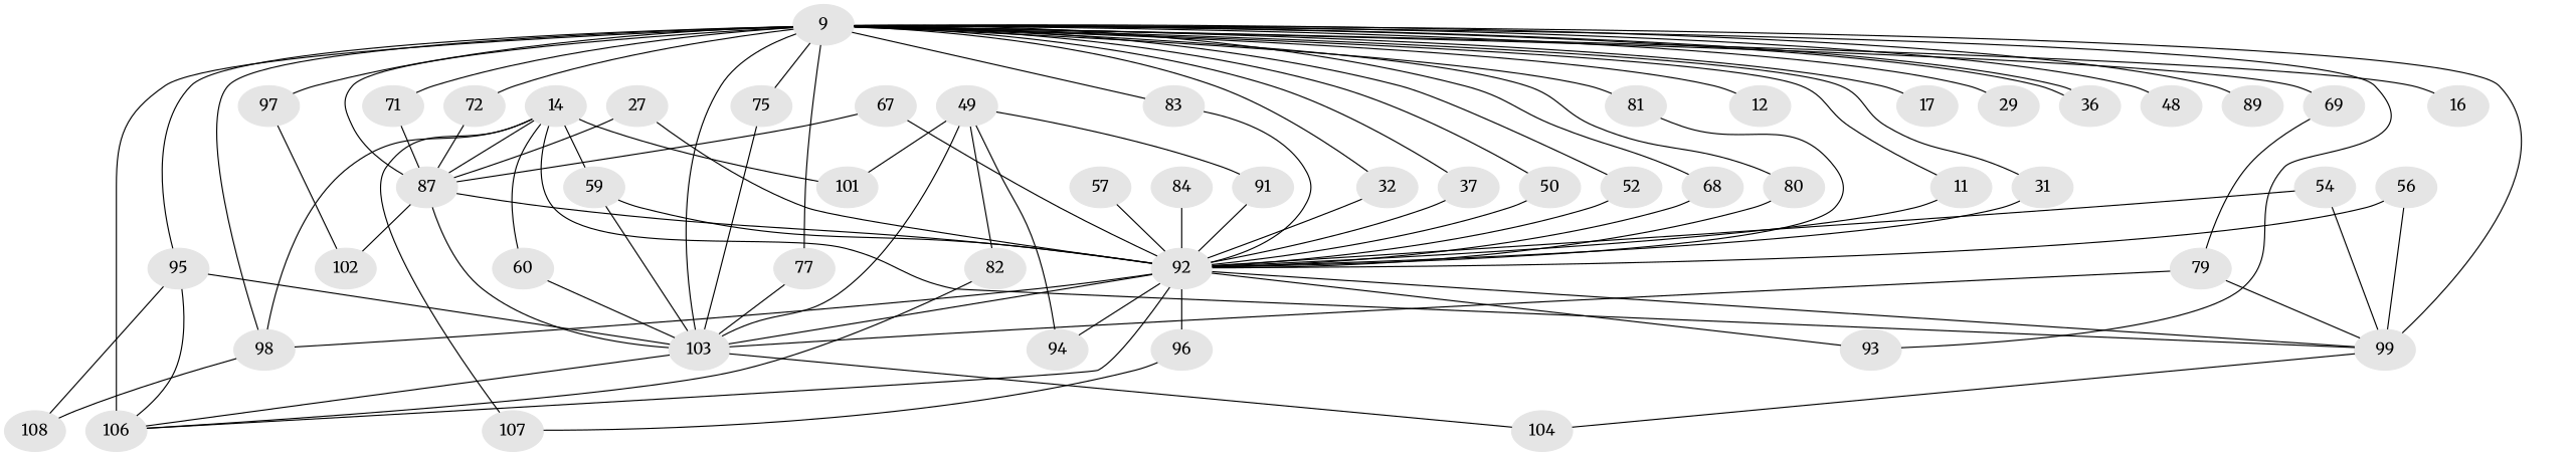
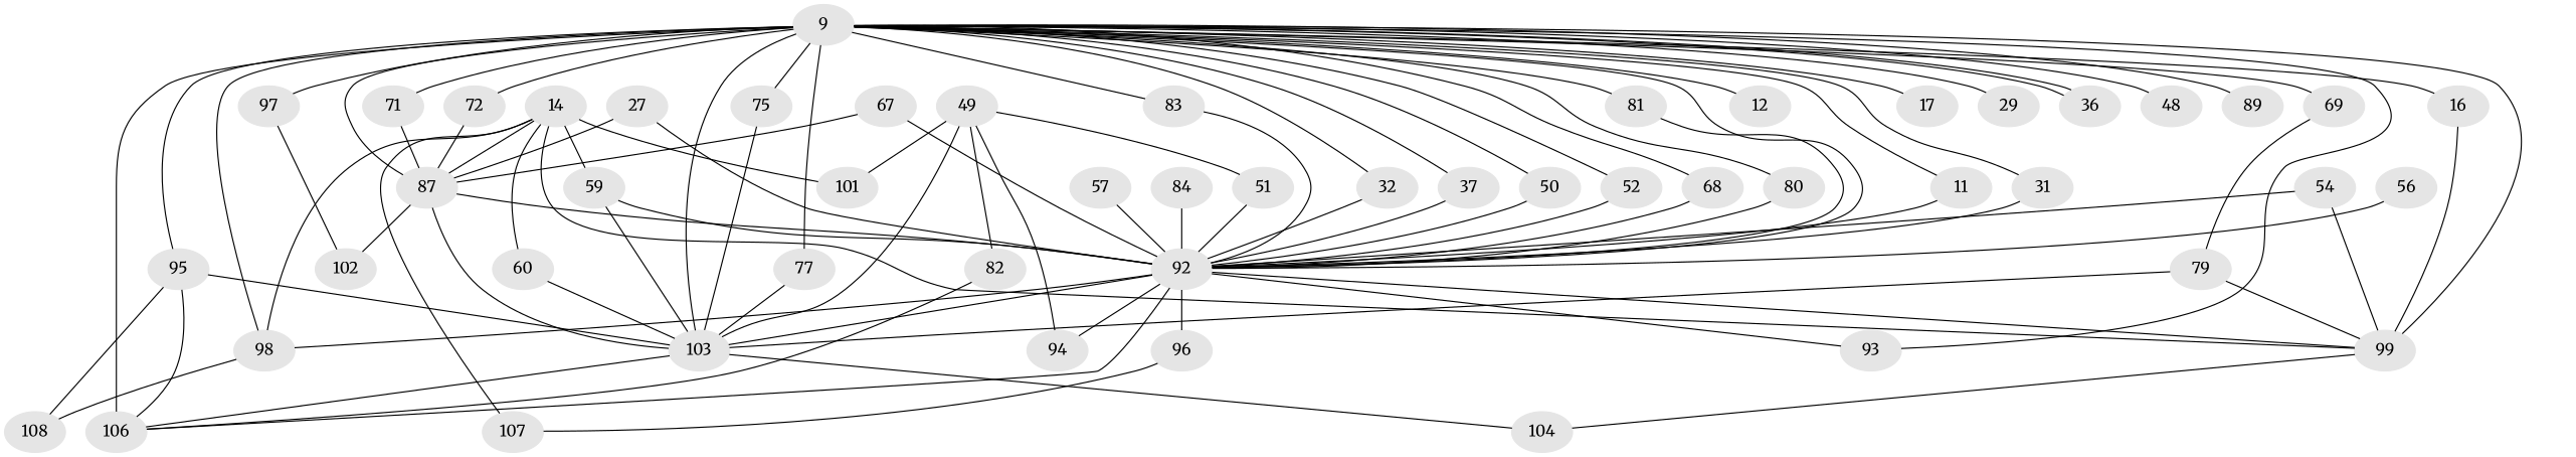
  graph {
    fontname=Merriweather
    node [color=gray90 fontname=Merriweather style=filled]
    edge [fontname=Merriweather]
    9 [super="+7"]
    11
    12
    17
    29
    31
    32
    36
    37
    48
    50
    52
    n13 [label=16]
    68
    69 [super="+30"]
    71
    72
    75 [super="+65"]
    77
    80
    81
    83
    87 [super="+26+43+5"]
    89
    92 [super="+73+86+10"]
    93
    95 [super="+28+90"]
    97
    98 [super="+24+61"]
    99 [super="+41+53"]
    103 [super="+20+44+40+100+22+74"]
    106 [super="+46+38+105"]
    79 [super="+64"]
    102
    94
    96
    108
    104
    14 [super="+13"]
    59 [super="+33"]
    60
    101
    107
    27
    49
    82
-   91
+   91 [label=51]
    54
    56
    57
    67
    84
    9 -- 11
    9 -- 12 [weight=2]
    9 -- 17 [weight=2]
    9 -- 29 [weight=2]
    9 -- 31
    9 -- 32
    9 -- 36
    9 -- 36
    9 -- 37
    9 -- 48 [weight=2]
    9 -- 50
    9 -- 52
    9 -- n13 [weight=2]
    9 -- 68
    9 -- 69 [weight=3]
    9 -- 71
    9 -- 72
    9 -- 75 [weight=2]
    9 -- 77
    9 -- 80
    9 -- 81
    9 -- 83
    9 -- 87 [weight=8]
    9 -- 89 [weight=2]
+   9 -- 92 [weight=10]
    9 -- 93
    9 -- 95
    9 -- 97 [weight=2]
    9 -- 98 [weight=3]
    9 -- 99 [weight=4]
    9 -- 103 [weight=13]
    9 -- 106 [weight=11]
    11 -- 92
    31 -- 92
    32 -- 92
    37 -- 92
    50 -- 92
    52 -- 92
    68 -- 92
    69 -- 79
    71 -- 87
    72 -- 87
    75 -- 103
    77 -- 103
    80 -- 92
    81 -- 92
    83 -- 92
    87 -- 92 [weight=8]
    87 -- 103 [weight=6]
    87 -- 102
    92 -- 93
    92 -- 98
    92 -- 99 [weight=2]
    92 -- 103 [weight=8]
    92 -- 106 [weight=3]
    92 -- 94
    92 -- 96 [weight=2]
    95 -- 103 [weight=3]
    95 -- 106
    95 -- 108
    97 -- 102
    98 -- 108
    99 -- 104
    103 -- 106
    103 -- 104
    79 -- 99
    79 -- 103
    96 -- 107
    14 -- 87 [weight=3]
    14 -- 98
    14 -- 99
    14 -- 59
    14 -- 60
    14 -- 101
    14 -- 107
    59 -- 92
    59 -- 103
    60 -- 103
    27 -- 87
    27 -- 92
    49 -- 103 [weight=3]
    49 -- 94
    49 -- 101
    49 -- 82
    49 -- 91
    82 -- 106
    91 -- 92
    54 -- 92
    54 -- 99
    56 -- 92
-   56 -- 99
+   n13 -- 99
    57 -- 92 [weight=2]
    67 -- 87
    67 -- 92
    84 -- 92 [weight=2]
  }
